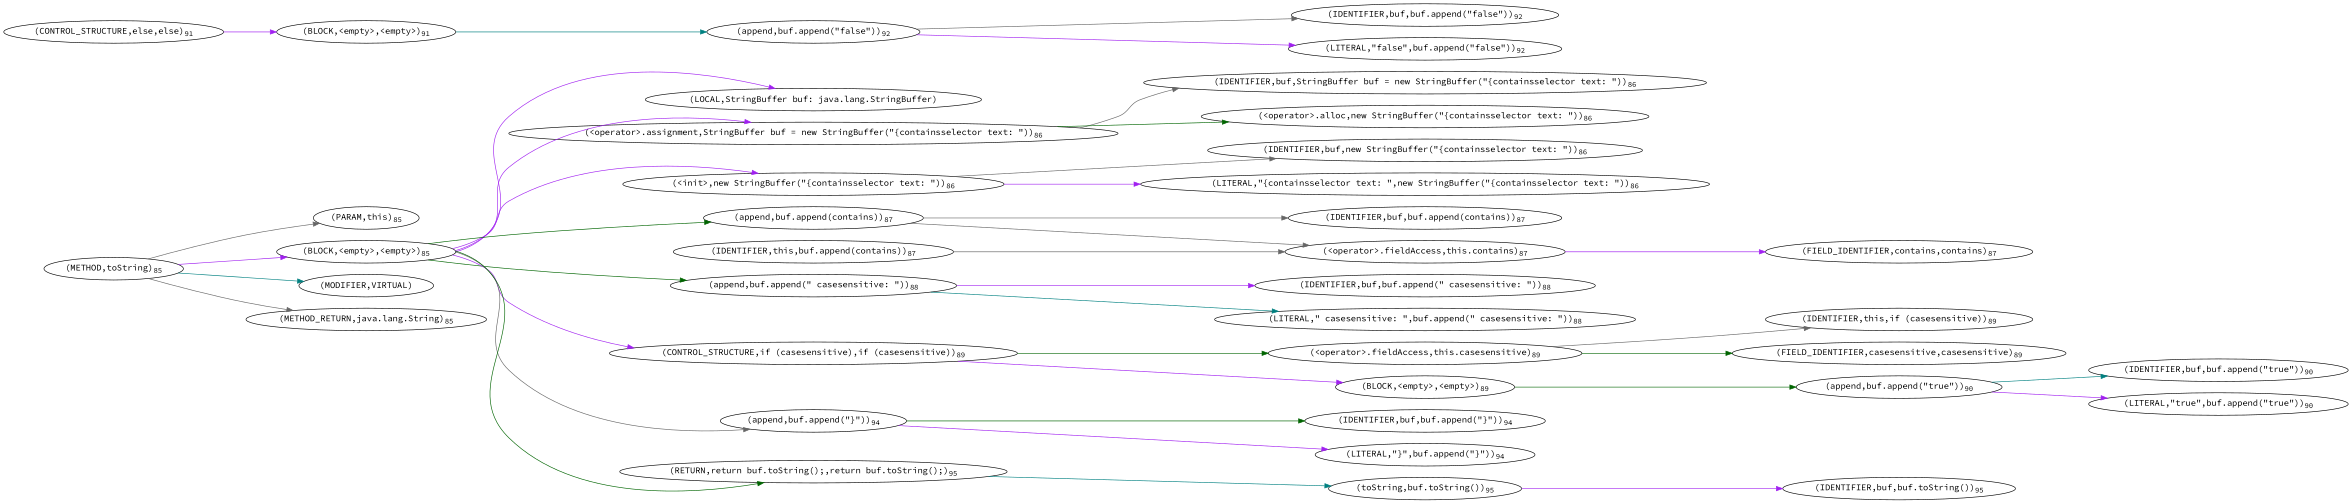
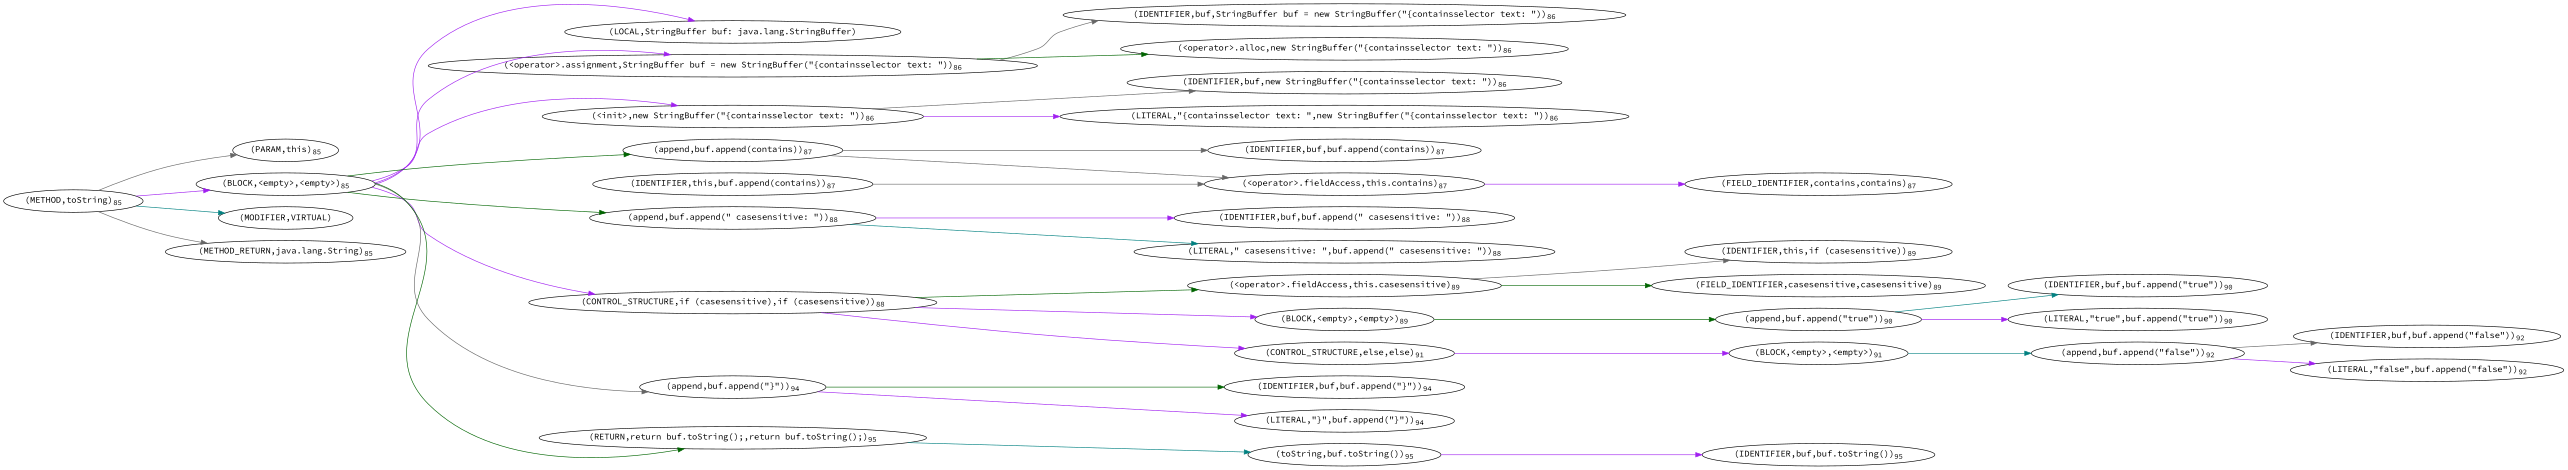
  digraph {
    fontname="Source Code Pro"
    rankdir=LR
    node [fontname="Source Code Pro"]
    edge [color=purple fontname="Source Code Pro"]
    n1 [label=<(METHOD,toString)<SUB>85</SUB>>]
    n2 [label=<(PARAM,this)<SUB>85</SUB>>]
    n3 [label=<(BLOCK,&lt;empty&gt;,&lt;empty&gt;)<SUB>85</SUB>>]
    n4 [label=<(MODIFIER,VIRTUAL)>]
    n5 [label=<(METHOD_RETURN,java.lang.String)<SUB>85</SUB>>]
    n6 [label=<(LOCAL,StringBuffer buf: java.lang.StringBuffer)>]
    n7 [label=<(&lt;operator&gt;.assignment,StringBuffer buf = new StringBuffer(&quot;{containsselector text: &quot;))<SUB>86</SUB>>]
    n8 [label=<(&lt;init&gt;,new StringBuffer(&quot;{containsselector text: &quot;))<SUB>86</SUB>>]
    n9 [label=<(append,buf.append(contains))<SUB>87</SUB>>]
    n10 [label=<(append,buf.append(&quot; casesensitive: &quot;))<SUB>88</SUB>>]
-   n11 [label=<(CONTROL_STRUCTURE,if (casesensitive),if (casesensitive))<SUB>89</SUB>>]
+   n11 [label=<(CONTROL_STRUCTURE,if (casesensitive),if (casesensitive))<SUB>88</SUB>>]
    n12 [label=<(append,buf.append(&quot;}&quot;))<SUB>94</SUB>>]
    n13 [label=<(RETURN,return buf.toString();,return buf.toString();)<SUB>95</SUB>>]
    n14 [label=<(IDENTIFIER,buf,StringBuffer buf = new StringBuffer(&quot;{containsselector text: &quot;))<SUB>86</SUB>>]
    n15 [label=<(&lt;operator&gt;.alloc,new StringBuffer(&quot;{containsselector text: &quot;))<SUB>86</SUB>>]
    n16 [label=<(IDENTIFIER,buf,new StringBuffer(&quot;{containsselector text: &quot;))<SUB>86</SUB>>]
    n17 [label=<(LITERAL,&quot;{containsselector text: &quot;,new StringBuffer(&quot;{containsselector text: &quot;))<SUB>86</SUB>>]
    n18 [label=<(IDENTIFIER,buf,buf.append(contains))<SUB>87</SUB>>]
    n19 [label=<(&lt;operator&gt;.fieldAccess,this.contains)<SUB>87</SUB>>]
    n20 [label=<(IDENTIFIER,buf,buf.append(&quot; casesensitive: &quot;))<SUB>88</SUB>>]
    n21 [label=<(LITERAL,&quot; casesensitive: &quot;,buf.append(&quot; casesensitive: &quot;))<SUB>88</SUB>>]
    n22 [label=<(&lt;operator&gt;.fieldAccess,this.casesensitive)<SUB>89</SUB>>]
    n23 [label=<(BLOCK,&lt;empty&gt;,&lt;empty&gt;)<SUB>89</SUB>>]
    n24 [label=<(CONTROL_STRUCTURE,else,else)<SUB>91</SUB>>]
    n25 [label=<(IDENTIFIER,buf,buf.append(&quot;}&quot;))<SUB>94</SUB>>]
    n26 [label=<(LITERAL,&quot;}&quot;,buf.append(&quot;}&quot;))<SUB>94</SUB>>]
    n27 [label=<(toString,buf.toString())<SUB>95</SUB>>]
    n28 [label=<(FIELD_IDENTIFIER,contains,contains)<SUB>87</SUB>>]
    n29 [label=<(IDENTIFIER,this,buf.append(contains))<SUB>87</SUB>>]
    n30 [label=<(IDENTIFIER,this,if (casesensitive))<SUB>89</SUB>>]
    n31 [label=<(FIELD_IDENTIFIER,casesensitive,casesensitive)<SUB>89</SUB>>]
    n32 [label=<(append,buf.append(&quot;true&quot;))<SUB>90</SUB>>]
    n33 [label=<(BLOCK,&lt;empty&gt;,&lt;empty&gt;)<SUB>91</SUB>>]
    n34 [label=<(IDENTIFIER,buf,buf.append(&quot;true&quot;))<SUB>90</SUB>>]
    n35 [label=<(LITERAL,&quot;true&quot;,buf.append(&quot;true&quot;))<SUB>90</SUB>>]
    n36 [label=<(append,buf.append(&quot;false&quot;))<SUB>92</SUB>>]
    n37 [label=<(IDENTIFIER,buf,buf.append(&quot;false&quot;))<SUB>92</SUB>>]
    n38 [label=<(LITERAL,&quot;false&quot;,buf.append(&quot;false&quot;))<SUB>92</SUB>>]
    n39 [label=<(IDENTIFIER,buf,buf.toString())<SUB>95</SUB>>]
    n1 -> n2 [color=gray40]
    n1 -> n3
    n1 -> n4 [color=teal]
    n1 -> n5 [color=gray40]
    n3 -> n6
    n3 -> n7
    n3 -> n8
    n3 -> n9 [color=darkgreen]
    n3 -> n10 [color=darkgreen]
    n3 -> n11
    n3 -> n12 [color=gray40]
    n3 -> n13 [color=darkgreen]
    n7 -> n14 [color=gray40]
    n7 -> n15 [color=darkgreen]
    n8 -> n16 [color=gray40]
    n8 -> n17
    n9 -> n18 [color=gray40]
    n9 -> n19 [color=gray40]
    n10 -> n20
    n10 -> n21 [color=teal]
    n11 -> n22 [color=darkgreen]
    n11 -> n23
+   n11 -> n24
    n12 -> n25 [color=darkgreen]
    n12 -> n26
    n13 -> n27 [color=teal]
    n19 -> n28
    n22 -> n30 [color=gray40]
    n22 -> n31 [color=darkgreen]
    n23 -> n32 [color=darkgreen]
    n24 -> n33
    n27 -> n39
    n29 -> n19 [color=gray40]
    n32 -> n34 [color=teal]
    n32 -> n35
    n33 -> n36 [color=teal]
    n36 -> n37 [color=gray40]
    n36 -> n38
  }
